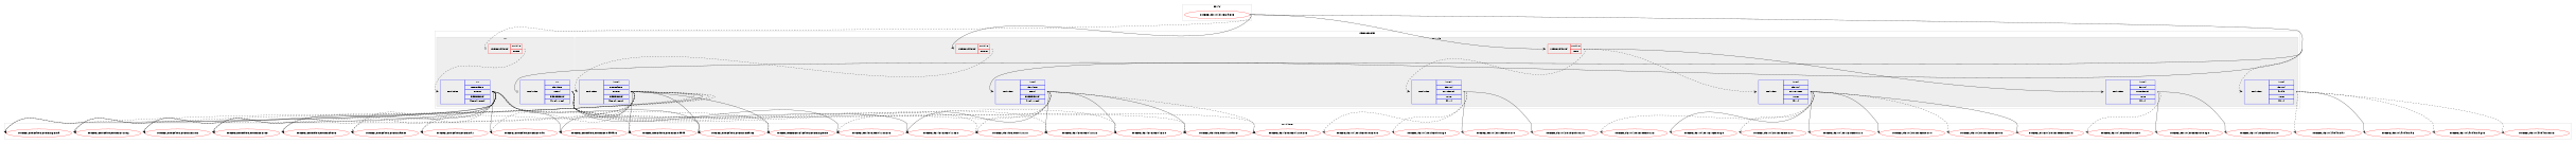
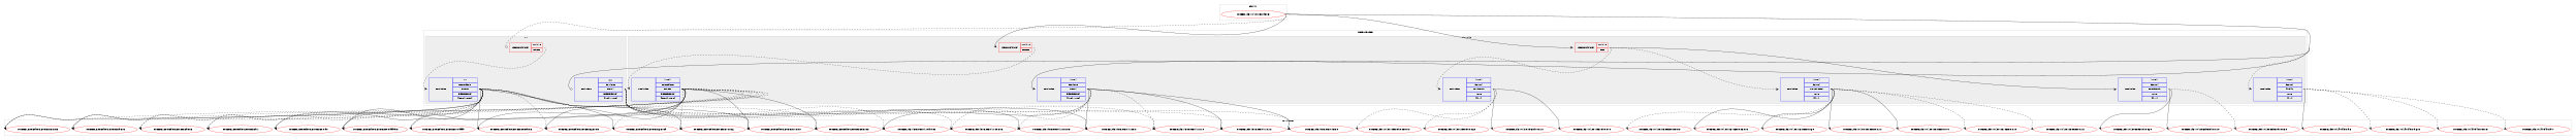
  digraph {
    compound=true
    concentrate=true
    fontname=Helvetica
    fontsize=10
    newrank=true
    rankdir=TB
    ranksep=1.5
    node [color=red fontname=Helvetica fontsize=10]
    edge [arrowhead=vee headport=w style=dashed tailport=e weight=100]
    n1 [label="portage://dev-ml/dune-2.9.3-r3" width=4]
    n2 [color=blue label=<<TABLE BORDER="0" CELLBORDER="1" CELLSPACING="0" CELLPADDING="4" WIDTH="220"><TR><TD ROWSPAN="6" CELLPADDING="30">pack_dep</TD></TR><TR><TD WIDTH="110">install</TD></TR><TR><TD>app-editors</TD></TR><TR><TD>emacs</TD></TR><TR><TD>greaterequal</TD></TR><TR><TD>[[23,1],,,23.1]</TD></TR></TABLE>> shape=none]
    n3 [label=<<TABLE BORDER="0" CELLBORDER="1" CELLSPACING="0" CELLPADDING="4"><TR><TD ROWSPAN="3" CELLPADDING="10">use_conditional</TD></TR><TR><TD>positive</TD></TR><TR><TD>emacs</TD></TR></TABLE>> shape=none]
    n4 [color=blue label=<<TABLE BORDER="0" CELLBORDER="1" CELLSPACING="0" CELLPADDING="4" WIDTH="220"><TR><TD ROWSPAN="6" CELLPADDING="30">pack_dep</TD></TR><TR><TD WIDTH="110">install</TD></TR><TR><TD>dev-ml</TD></TR><TR><TD>core_bench</TD></TR><TR><TD>none</TD></TR><TR><TD>[[],,,,]</TD></TR></TABLE>> shape=none]
    n5 [color=blue label=<<TABLE BORDER="0" CELLBORDER="1" CELLSPACING="0" CELLPADDING="4" WIDTH="220"><TR><TD ROWSPAN="6" CELLPADDING="30">pack_dep</TD></TR><TR><TD WIDTH="110">install</TD></TR><TR><TD>dev-ml</TD></TR><TR><TD>ppx_bench</TD></TR><TR><TD>none</TD></TR><TR><TD>[[],,,,]</TD></TR></TABLE>> shape=none]
    n6 [color=blue label=<<TABLE BORDER="0" CELLBORDER="1" CELLSPACING="0" CELLPADDING="4" WIDTH="220"><TR><TD ROWSPAN="6" CELLPADDING="30">pack_dep</TD></TR><TR><TD WIDTH="110">install</TD></TR><TR><TD>dev-ml</TD></TR><TR><TD>ppx_expect</TD></TR><TR><TD>none</TD></TR><TR><TD>[[],,,,]</TD></TR></TABLE>> shape=none]
    n7 [label=<<TABLE BORDER="0" CELLBORDER="1" CELLSPACING="0" CELLPADDING="4"><TR><TD ROWSPAN="3" CELLPADDING="10">use_conditional</TD></TR><TR><TD>positive</TD></TR><TR><TD>test</TD></TR></TABLE>> shape=none]
    n8 [color=blue label=<<TABLE BORDER="0" CELLBORDER="1" CELLSPACING="0" CELLPADDING="4" WIDTH="220"><TR><TD ROWSPAN="6" CELLPADDING="30">pack_dep</TD></TR><TR><TD WIDTH="110">install</TD></TR><TR><TD>dev-lang</TD></TR><TR><TD>ocaml</TD></TR><TR><TD>greaterequal</TD></TR><TR><TD>[[4,8],,,4.08]</TD></TR></TABLE>> shape=none]
    n9 [color=blue label=<<TABLE BORDER="0" CELLBORDER="1" CELLSPACING="0" CELLPADDING="4" WIDTH="220"><TR><TD ROWSPAN="6" CELLPADDING="30">pack_dep</TD></TR><TR><TD WIDTH="110">install</TD></TR><TR><TD>dev-ml</TD></TR><TR><TD>findlib</TD></TR><TR><TD>none</TD></TR><TR><TD>[[],,,,]</TD></TR></TABLE>> shape=none]
    n10 [color=blue label=<<TABLE BORDER="0" CELLBORDER="1" CELLSPACING="0" CELLPADDING="4" WIDTH="220"><TR><TD ROWSPAN="6" CELLPADDING="30">pack_dep</TD></TR><TR><TD WIDTH="110">run</TD></TR><TR><TD>app-editors</TD></TR><TR><TD>emacs</TD></TR><TR><TD>greaterequal</TD></TR><TR><TD>[[23,1],,,23.1]</TD></TR></TABLE>> shape=none]
    n11 [label=<<TABLE BORDER="0" CELLBORDER="1" CELLSPACING="0" CELLPADDING="4"><TR><TD ROWSPAN="3" CELLPADDING="10">use_conditional</TD></TR><TR><TD>positive</TD></TR><TR><TD>emacs</TD></TR></TABLE>> shape=none]
    n12 [color=blue label=<<TABLE BORDER="0" CELLBORDER="1" CELLSPACING="0" CELLPADDING="4" WIDTH="220"><TR><TD ROWSPAN="6" CELLPADDING="30">pack_dep</TD></TR><TR><TD WIDTH="110">run</TD></TR><TR><TD>dev-lang</TD></TR><TR><TD>ocaml</TD></TR><TR><TD>greaterequal</TD></TR><TR><TD>[[4,8],,,4.08]</TD></TR></TABLE>> shape=none]
    n13 [label="portage://app-editors/emacs-31.0.9999" width=4]
    n14 [label="portage://app-editors/emacs-30.0.9999-r1" width=4]
    n15 [label="portage://app-editors/emacs-30.0.91" width=4]
    n16 [label="portage://app-editors/emacs-29.4" width=4]
    n17 [label="portage://app-editors/emacs-29.3-r3" width=4]
    n18 [label="portage://app-editors/emacs-29.3-r2" width=4]
    n19 [label="portage://app-editors/emacs-28.2-r13" width=4]
    n20 [label="portage://app-editors/emacs-28.2-r12" width=4]
+   n21 [label="portage://app-editors/emacs-27.2-r17" width=4]
    n22 [label="portage://app-editors/emacs-27.2-r16" width=4]
    n23 [label="portage://app-editors/emacs-26.3-r19" width=4]
-   n24 [label="portage://greaterequal-editors/emacs-26.3-r18" width=4]
+   n24 [label="portage://app-editors/emacs-26.3-r18" width=4]
    n25 [label="portage://app-editors/emacs-18.59-r15" width=4]
    n26 [label="portage://dev-ml/core_bench-0.16.0" width=4]
    n27 [label="portage://dev-ml/core_bench-0.15.0" width=4]
    n28 [label="portage://dev-ml/core_bench-0.14.0" width=4]
    n29 [label="portage://dev-ml/ppx_bench-0.17.0" width=4]
    n30 [label="portage://dev-ml/ppx_bench-0.16.0" width=4]
    n31 [label="portage://dev-ml/ppx_bench-0.15.0-r1" width=4]
    n32 [label="portage://dev-ml/ppx_bench-0.14.1" width=4]
    n33 [label="portage://dev-ml/ppx_expect-0.17.0" width=4]
    n34 [label="portage://dev-ml/ppx_expect-0.16.0" width=4]
-   n35 [label="portage://dune-ml/ppx_expect-0.15.1-r1" width=4]
+   n35 [label="portage://dev-ml/ppx_expect-0.15.1-r1" width=4]
    n36 [label="portage://dev-ml/ppx_expect-0.15.0-r1" width=4]
    n37 [label="portage://dev-ml/ppx_expect-0.14.2" width=4]
    n38 [label="portage://dev-ml/ppx_expect-0.14.1" width=4]
    n39 [label="portage://dev-ml/ppx_expect-0.14.0" width=4]
    n40 [label="portage://dev-lang/ocaml-5.2.0" width=4]
    n41 [label="portage://dev-lang/ocaml-4.14.2" width=4]
    n42 [label="portage://dev-lang/ocaml-4.14.1" width=4]
    n43 [label="portage://dev-lang/ocaml-4.13.1" width=4]
    n44 [label="portage://dev-lang/ocaml-4.11.2-r2" width=4]
    n45 [label="portage://dev-lang/ocaml-4.10.2-r3" width=4]
    n46 [label="portage://dev-lang/ocaml-4.09.0-r3" width=4]
    n47 [label="portage://dev-ml/findlib-1.9.6-r1" width=4]
    n48 [label="portage://dev-ml/findlib-1.9.5" width=4]
    n49 [label="portage://dev-ml/findlib-1.9.7" width=4]
    n50 [label="portage://dev-ml/findlib-1.8.1-r2" width=4]
    subgraph cluster_1 {
      color=gray
      label=<<i>ebuild</i>>
      n1
    }
    subgraph cluster_2 {
      color=gray
      label=<<i>dependencies</i>>
      subgraph cluster_3 {
        color=gray
        fillcolor="#eeeeee"
        label=<<i>compile</i>>
        style=filled
        subgraph sub_4 {
          color=gray
          fillcolor="#eeeeee"
          label=<<i>compile</i>>
          style=filled
          n3
          subgraph sub_5 {
            color=gray
            fillcolor="#eeeeee"
            label=<<i>compile</i>>
            style=filled
            n2
          }
        }
        subgraph sub_6 {
          color=gray
          fillcolor="#eeeeee"
          label=<<i>compile</i>>
          style=filled
          n7
          subgraph sub_7 {
            color=gray
            fillcolor="#eeeeee"
            label=<<i>compile</i>>
            style=filled
            n4
          }
          subgraph sub_8 {
            color=gray
            fillcolor="#eeeeee"
            label=<<i>compile</i>>
            style=filled
            n5
          }
          subgraph sub_9 {
            color=gray
            fillcolor="#eeeeee"
            label=<<i>compile</i>>
            style=filled
            n6
          }
        }
        subgraph sub_10 {
          color=gray
          fillcolor="#eeeeee"
          label=<<i>compile</i>>
          style=filled
          n8
        }
        subgraph sub_11 {
          color=gray
          fillcolor="#eeeeee"
          label=<<i>compile</i>>
          style=filled
          n9
        }
      }
      subgraph cluster_12 {
        color=gray
        fillcolor="#eeeeee"
        label=<<i>compile and run</i>>
        style=filled
      }
      subgraph cluster_13 {
        color=gray
        fillcolor="#eeeeee"
        label=<<i>run</i>>
        style=filled
        subgraph sub_14 {
          color=gray
          fillcolor="#eeeeee"
          label=<<i>run</i>>
          style=filled
          n11
          subgraph sub_15 {
            color=gray
            fillcolor="#eeeeee"
            label=<<i>run</i>>
            style=filled
            n10
          }
        }
        subgraph sub_16 {
          color=gray
          fillcolor="#eeeeee"
          label=<<i>run</i>>
          style=filled
          n12
        }
      }
    }
    subgraph cluster_17 {
      color=gray
      label=<<i>candidates</i>>
      rank=same
      subgraph sub_18 {
        color=black
        label=<<i>candidates</i>>
        nodesep=1
        rank=same
        n13
        n14
        n15
        n16
        n17
        n18
        n19
        n20
+       n21
        n22
        n23
        n24
        n25
      }
      subgraph sub_19 {
        color=black
        label=<<i>candidates</i>>
        nodesep=1
        rank=same
        n26
        n27
        n28
      }
      subgraph sub_20 {
        color=black
        label=<<i>candidates</i>>
        nodesep=1
        rank=same
        n29
        n30
        n31
        n32
      }
      subgraph sub_21 {
        color=black
        label=<<i>candidates</i>>
        nodesep=1
        rank=same
        n33
        n34
        n35
        n36
        n37
        n38
        n39
      }
      subgraph sub_22 {
        color=black
        label=<<i>candidates</i>>
        nodesep=1
        rank=same
        n40
        n41
        n42
        n43
        n44
        n45
        n46
      }
      subgraph sub_23 {
        color=black
        label=<<i>candidates</i>>
        nodesep=1
        rank=same
        n47
        n48
        n49
        n50
      }
      subgraph sub_24 {
        color=black
        label=<<i>candidates</i>>
        nodesep=1
        rank=same
        n13
        n14
        n15
        n16
        n17
        n18
        n19
        n20
+       n21
        n22
        n23
        n24
        n25
      }
      subgraph sub_25 {
        color=black
        label=<<i>candidates</i>>
        nodesep=1
        rank=same
        n40
        n41
        n42
        n43
        n44
        n45
        n46
      }
    }
    n1 -> n3 [style=solid weight=20]
    n1 -> n7 [style=solid weight=20]
    n1 -> n8 [style=solid weight=20]
    n1 -> n9 [weight=20]
    n1 -> n11 [arrowhead=odot weight=20]
    n1 -> n12 [arrowhead=odot style=solid weight=20]
    n2 -> n13 [style=solid]
    n2 -> n14 [style=solid]
    n2 -> n15
    n2 -> n16
    n2 -> n17
    n2 -> n18
    n2 -> n19
    n2 -> n20 [style=solid]
+   n2 -> n21 [style=solid]
    n2 -> n22
    n2 -> n23
    n2 -> n24 [style=solid]
    n2 -> n25 [style=solid]
    n3 -> n2 [weight=20]
    n4 -> n26 [style=solid]
    n4 -> n27
    n4 -> n28 [style=solid]
    n5 -> n29 [style=solid]
    n5 -> n30
    n5 -> n31
    n5 -> n32 [style=solid]
    n6 -> n33 [style=solid]
    n6 -> n34 [style=solid]
    n6 -> n35 [style=solid]
    n6 -> n36
    n6 -> n37
    n6 -> n38 [style=solid]
    n6 -> n39
    n7 -> n4 [style=solid weight=20]
    n7 -> n5 [weight=20]
    n7 -> n6 [weight=20]
    n8 -> n40 [style=solid]
    n8 -> n41 [style=solid]
    n8 -> n42
    n8 -> n43 [style=solid]
    n8 -> n44
    n8 -> n45
    n8 -> n46 [style=solid]
    n9 -> n47
    n9 -> n48 [style=solid]
    n9 -> n49
    n9 -> n50
    n10 -> n13
    n10 -> n14 [style=solid]
    n10 -> n15 [style=solid]
    n10 -> n16
    n10 -> n17
    n10 -> n18 [style=solid]
    n10 -> n19 [style=solid]
    n10 -> n20
+   n10 -> n21 [style=solid]
    n10 -> n22 [style=solid]
    n10 -> n23 [style=solid]
    n10 -> n24
    n10 -> n25 [style=solid]
    n11 -> n10 [weight=20]
    n12 -> n40
    n12 -> n41
    n12 -> n42
    n12 -> n43 [style=solid]
    n12 -> n44 [style=solid]
    n12 -> n45
    n12 -> n46
  }
